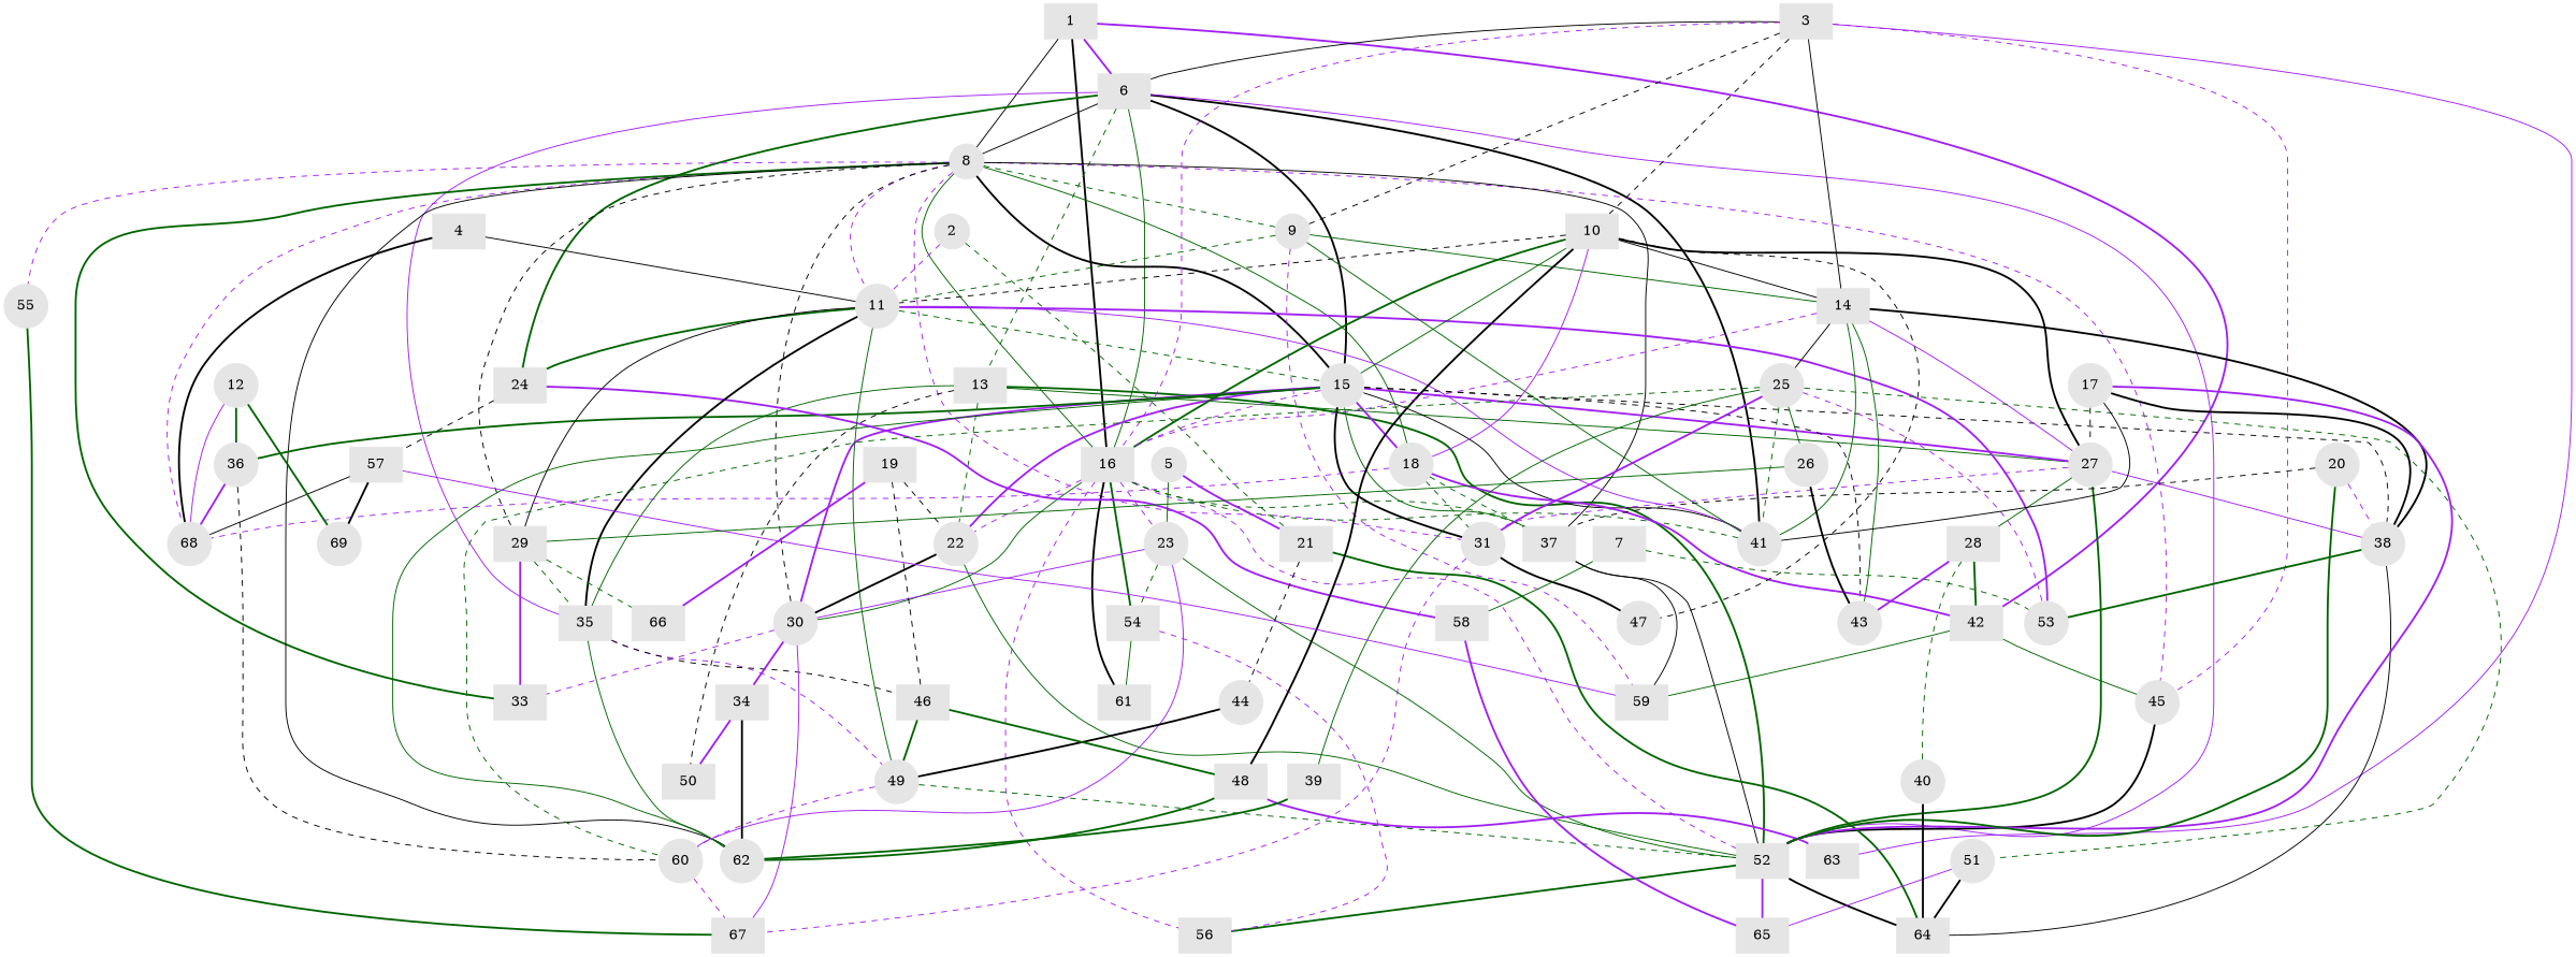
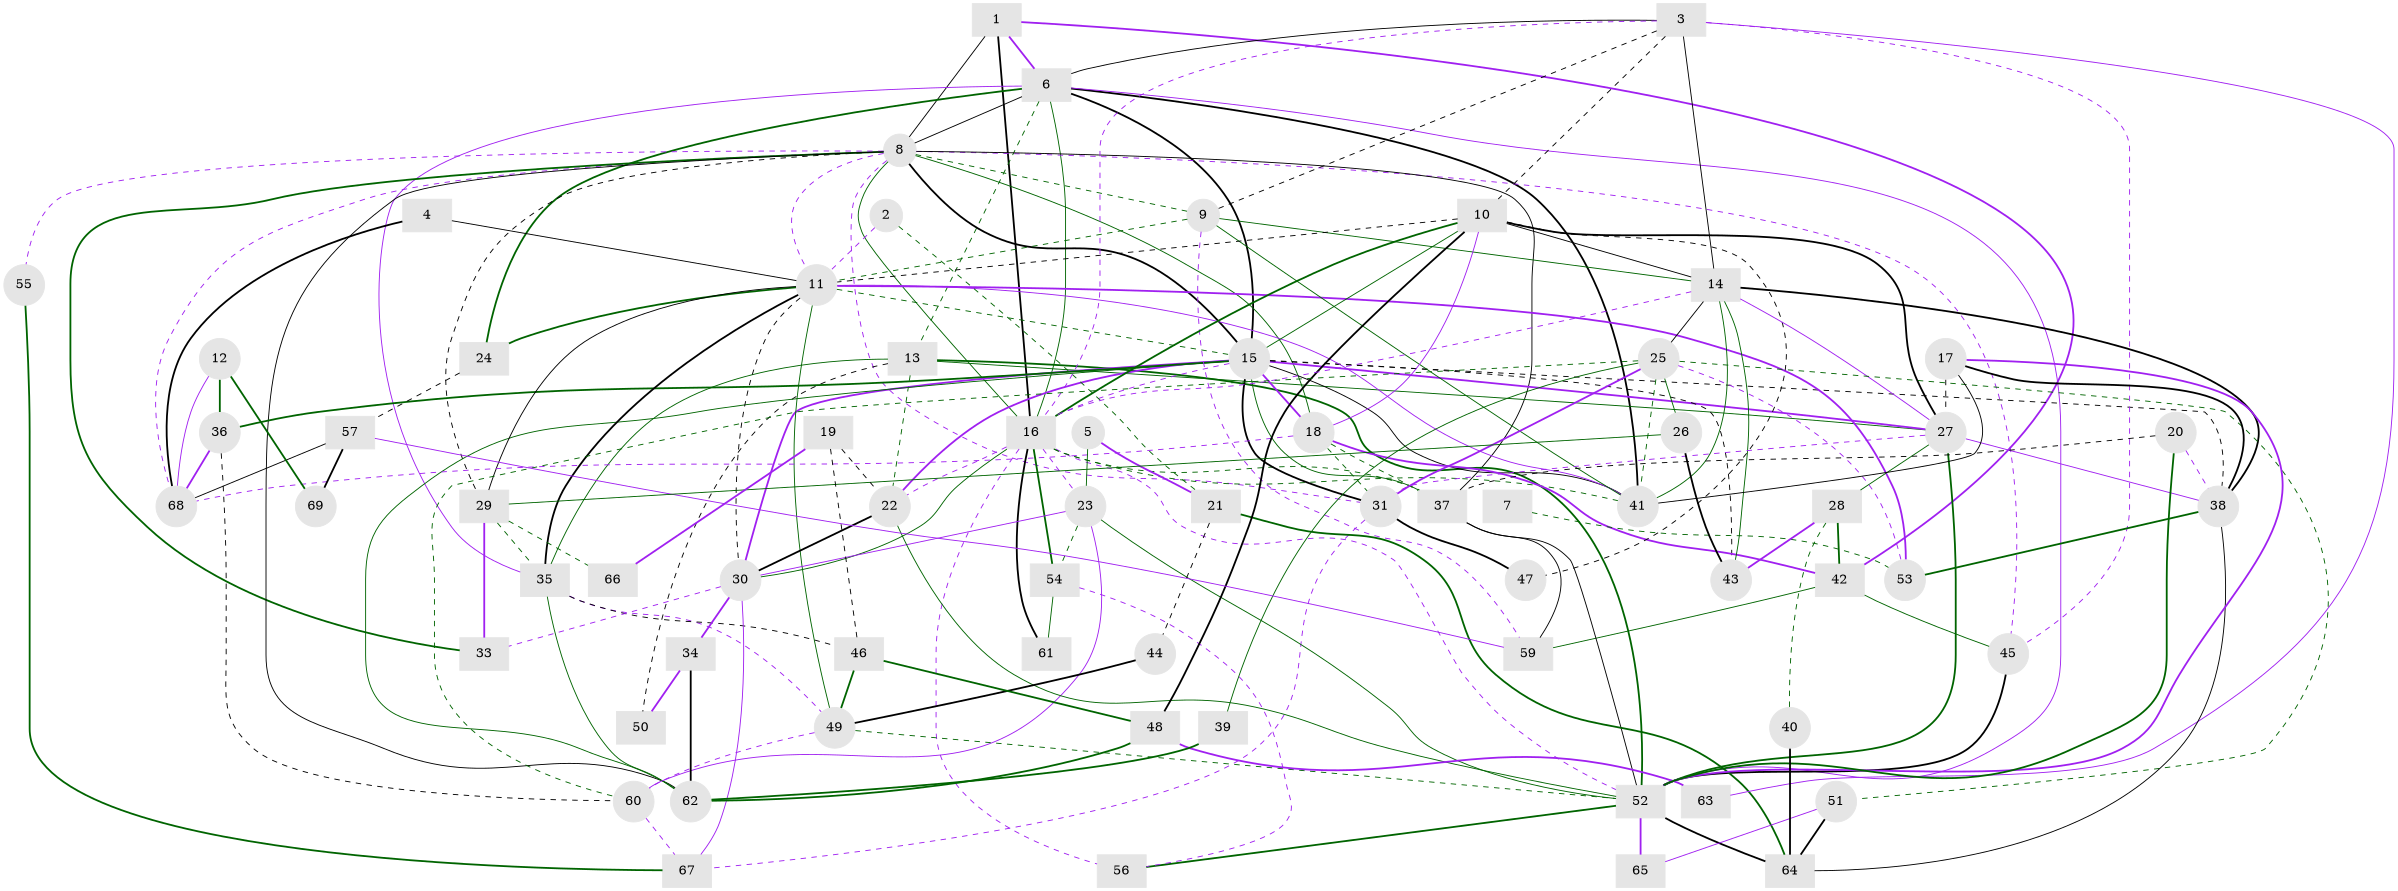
  graph {
    node [color=gray90 shape=box style=filled]
    edge [color=darkgreen style=bold weight=1.0]
    1
    6
    8 [shape=circle]
    16
    42
    13
    15 [shape=circle]
    24
    35
    41 [shape=circle]
    52
    11 [shape=circle]
    9 [shape=circle]
    45 [shape=circle]
    68 [shape=circle]
    18 [shape=circle]
    29
    30 [shape=circle]
    31 [shape=circle]
    33
    37
    55 [shape=circle]
    62 [shape=circle]
    23 [shape=circle]
    22 [shape=circle]
    54
    56
    61
    59
    2 [shape=circle]
    21
    53 [shape=circle]
    49 [shape=circle]
    44 [shape=circle]
    64
    3
    10
    14
    63
    27 [shape=circle]
    47 [shape=circle]
    48
    25 [shape=circle]
    38 [shape=circle]
    43 [shape=circle]
    4
    5 [shape=circle]
    60 [shape=circle]
    50
    36 [shape=circle]
-   58
    57
    46
    65
    7
    66
    34
    67
    28
    12 [shape=circle]
    69 [shape=circle]
    26 [shape=circle]
    39
    51 [shape=circle]
    17 [shape=circle]
    19
    20 [shape=circle]
    40 [shape=circle]
    1 -- 6 [color=purple]
    1 -- 8 [color=black style=solid]
    1 -- 16 [color=black weight=3.0]
    1 -- 42 [color=purple]
    6 -- 8 [color=black style=solid]
    6 -- 16 [style=solid]
    6 -- 13 [style=dashed weight=2.0]
    6 -- 15 [color=black weight=2.0]
    6 -- 24
    6 -- 35 [color=purple style=solid weight=2.0]
    6 -- 41 [color=black]
    6 -- 52 [color=purple style=solid]
    8 -- 16 [style=solid]
    8 -- 15 [color=black]
    8 -- 11 [color=purple style=dashed]
    8 -- 9 [style=dashed weight=2.0]
    8 -- 45 [color=purple style=dashed]
    8 -- 68 [color=purple style=dashed]
    8 -- 18 [style=solid]
    8 -- 29 [color=black style=dashed]
-   8 -- 30 [color=black style=dashed]
+   11 -- 30 [color=black style=dashed]
    8 -- 31 [color=purple style=dashed]
    8 -- 33
    8 -- 37 [color=black style=solid weight=2.0]
    8 -- 55 [color=purple style=dashed]
    8 -- 62 [color=black style=solid]
    16 -- 41 [style=dashed]
    16 -- 52 [color=purple style=dashed]
    16 -- 30 [style=solid]
    16 -- 37 [style=dashed]
    16 -- 23 [color=purple style=dashed]
    16 -- 22 [color=purple style=dashed]
    16 -- 54
    16 -- 56 [color=purple style=dashed weight=2.0]
    16 -- 61 [color=black]
    42 -- 45 [style=solid]
    42 -- 59 [style=solid]
    13 -- 35 [style=solid]
    13 -- 52
    13 -- 22 [style=dashed]
    13 -- 27 [style=solid]
    13 -- 50 [color=black style=dashed]
    15 -- 16 [color=purple style=dashed weight=2.0]
    15 -- 41 [color=black style=solid weight=2.0]
    15 -- 18 [color=purple]
    15 -- 30 [color=purple]
    15 -- 31 [color=black]
    15 -- 37 [style=solid]
    15 -- 62 [style=solid]
    15 -- 22 [color=purple]
    15 -- 27 [color=purple]
    15 -- 38 [color=black style=dashed]
    15 -- 43 [color=black style=dashed]
    15 -- 36 [weight=2.0]
-   24 -- 58 [color=purple]
    24 -- 57 [color=black style=dashed]
    35 -- 62 [style=solid]
    35 -- 49 [color=purple style=dashed]
    35 -- 46 [color=black style=dashed]
    52 -- 56
    52 -- 64 [color=black]
    52 -- 65 [color=purple]
    11 -- 15 [style=dashed weight=2.0]
    11 -- 24
    11 -- 35 [color=black]
    11 -- 41 [color=purple style=solid weight=2.0]
    11 -- 29 [color=black style=solid]
    11 -- 53 [color=purple]
    11 -- 49 [style=solid]
    9 -- 41 [style=solid]
    9 -- 11 [style=dashed]
    9 -- 59 [color=purple style=dashed]
    9 -- 14 [style=solid]
    45 -- 52 [color=black]
    18 -- 42 [color=purple]
    18 -- 68 [color=purple style=dashed]
    18 -- 31 [style=dashed]
    18 -- 37 [style=dashed weight=2.0]
    29 -- 35 [style=dashed]
    29 -- 33 [color=purple]
    29 -- 66 [style=dashed]
    30 -- 33 [color=purple style=dashed]
    30 -- 34 [color=purple]
    30 -- 67 [color=purple style=solid]
    31 -- 47 [color=black]
    31 -- 67 [color=purple style=dashed]
    37 -- 52 [color=black style=solid]
    37 -- 59 [color=black style=solid]
    55 -- 67
    23 -- 52 [style=solid]
    23 -- 30 [color=purple style=solid]
    23 -- 54 [style=dashed]
    23 -- 60 [color=purple style=solid]
    22 -- 52 [style=solid]
    22 -- 30 [color=black]
    54 -- 56 [color=purple style=dashed]
    54 -- 61 [style=solid]
    2 -- 11 [color=purple style=dashed]
    2 -- 21 [style=dashed]
    21 -- 44 [color=black style=dashed]
    21 -- 64
    49 -- 52 [style=dashed]
    49 -- 60 [color=purple style=dashed]
    44 -- 49 [color=black]
    3 -- 6 [color=black style=solid]
    3 -- 16 [color=purple style=dashed]
    3 -- 9 [color=black style=dashed]
    3 -- 45 [color=purple style=dashed]
    3 -- 10 [color=black style=dashed weight=2.0]
    3 -- 14 [color=black style=solid]
    3 -- 63 [color=purple style=solid]
    10 -- 16
    10 -- 15 [style=solid]
    10 -- 11 [color=black style=dashed]
    10 -- 18 [color=purple style=solid]
    10 -- 14 [color=black style=solid weight=2.0]
    10 -- 27 [color=black]
    10 -- 47 [color=black style=dashed]
    10 -- 48 [color=black]
    14 -- 16 [color=purple style=dashed]
    14 -- 41 [style=solid]
    14 -- 27 [color=purple style=solid weight=2.0]
    14 -- 25 [color=black style=solid]
    14 -- 38 [color=black]
    14 -- 43 [style=solid]
    27 -- 52 [weight=4.0]
    27 -- 31 [color=purple style=dashed]
    27 -- 38 [color=purple style=solid]
    27 -- 28 [style=solid]
    48 -- 62
    48 -- 63 [color=purple]
    25 -- 41 [style=dashed]
    25 -- 31 [color=purple]
    25 -- 53 [color=purple style=dashed]
    25 -- 60 [style=dashed]
    25 -- 26 [style=solid]
    25 -- 39 [style=solid]
    25 -- 51 [style=dashed]
    38 -- 53
    38 -- 64 [color=black style=solid]
    4 -- 11 [color=black style=solid]
    4 -- 68 [color=black]
    5 -- 23 [style=solid]
    5 -- 21 [color=purple]
    60 -- 67 [color=purple style=dashed]
    36 -- 68 [color=purple]
    36 -- 60 [color=black style=dashed]
-   58 -- 65 [color=purple]
    57 -- 68 [color=black style=solid]
    57 -- 59 [color=purple style=solid]
    57 -- 69 [color=black]
    46 -- 49
    46 -- 48
    7 -- 53 [style=dashed]
-   7 -- 58 [style=solid]
    34 -- 62 [color=black]
    34 -- 50 [color=purple]
    28 -- 42
    28 -- 43 [color=purple]
    28 -- 40 [style=dashed]
    12 -- 68 [color=purple style=solid]
    12 -- 36
    12 -- 69
    26 -- 29 [style=solid]
    26 -- 43 [color=black]
    39 -- 62
    51 -- 64 [color=black]
    51 -- 65 [color=purple style=solid]
    17 -- 41 [color=black style=solid]
    17 -- 52 [color=purple]
    17 -- 27 [color=black style=dashed]
    17 -- 38 [color=black]
    19 -- 22 [color=black style=dashed]
    19 -- 46 [color=black style=dashed]
    19 -- 66 [color=purple]
    20 -- 52 [weight=2.0]
    20 -- 37 [color=black style=dashed]
    20 -- 38 [color=purple style=dashed]
    40 -- 64 [color=black]
  }
